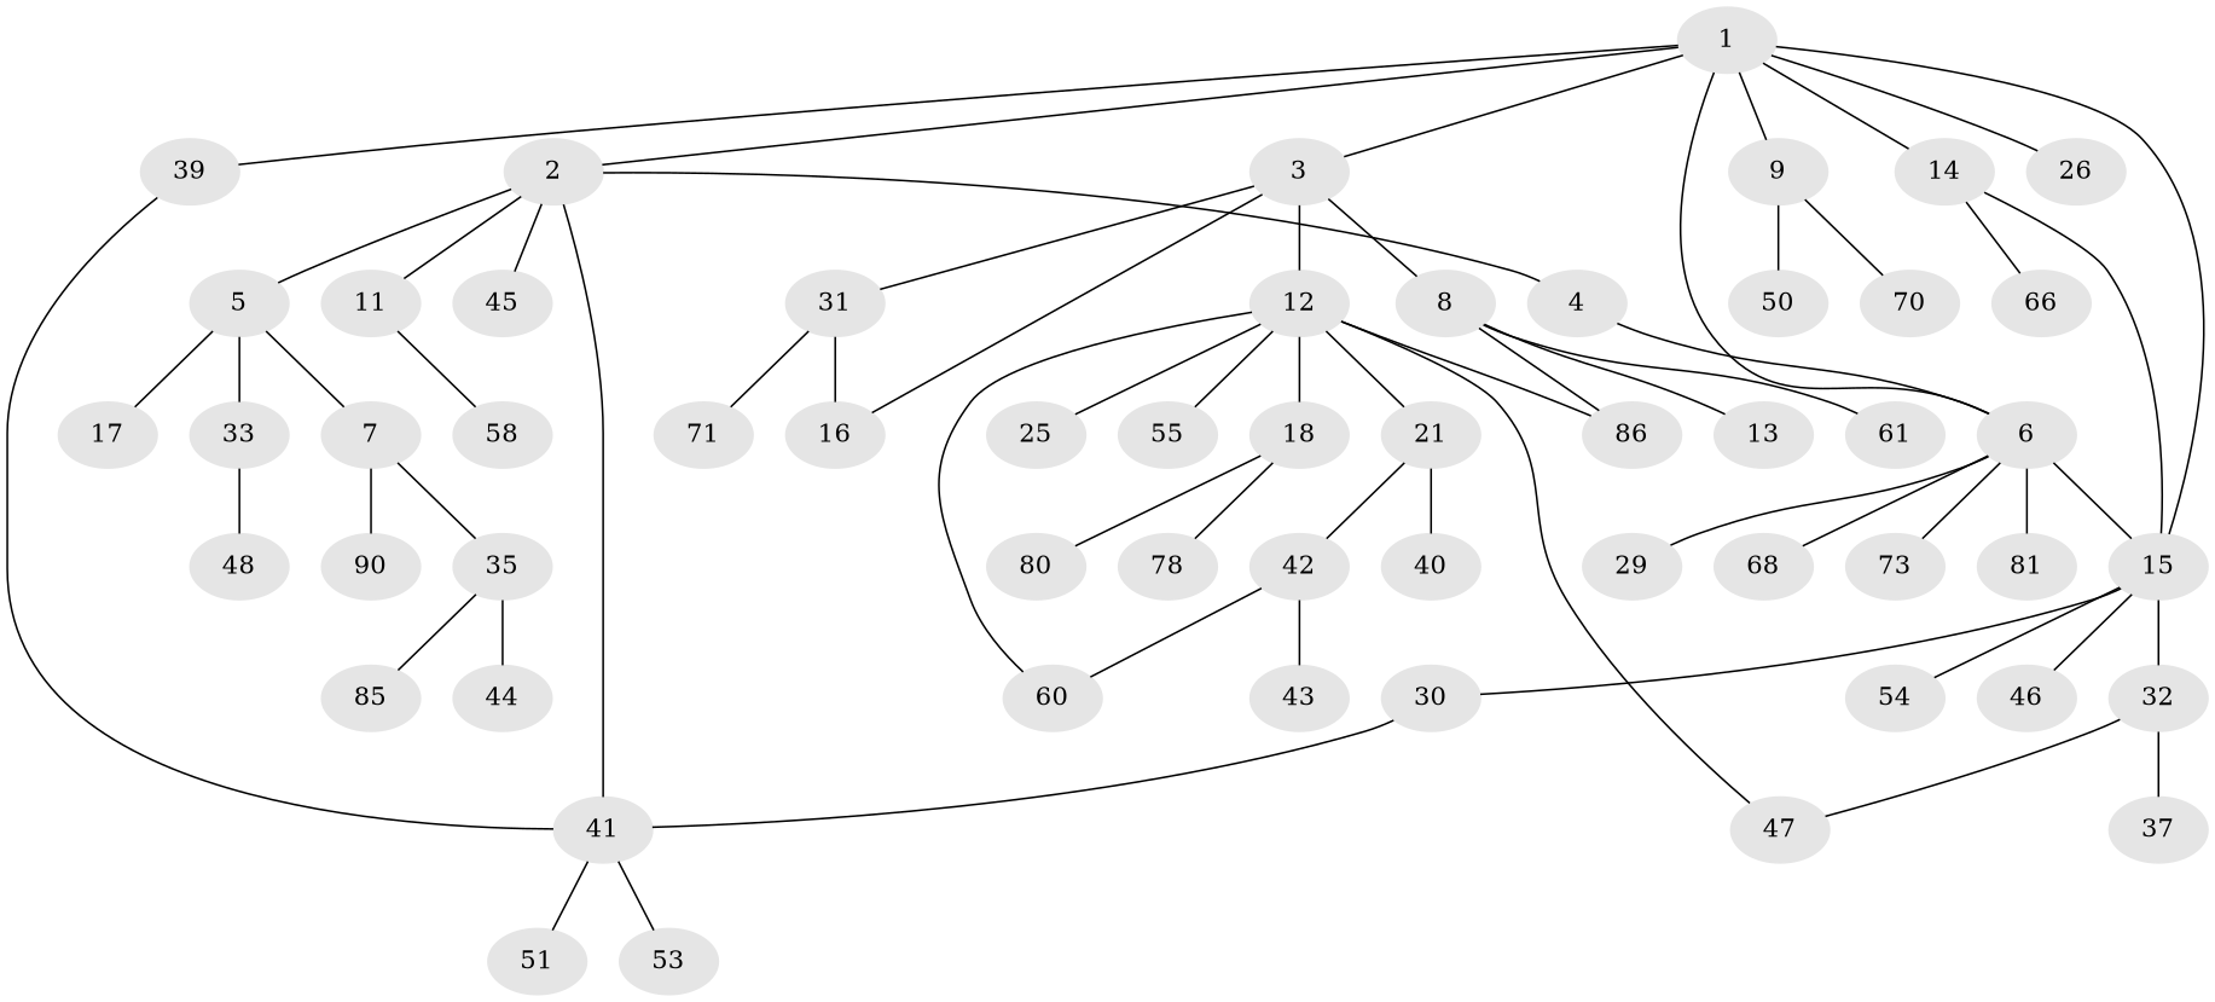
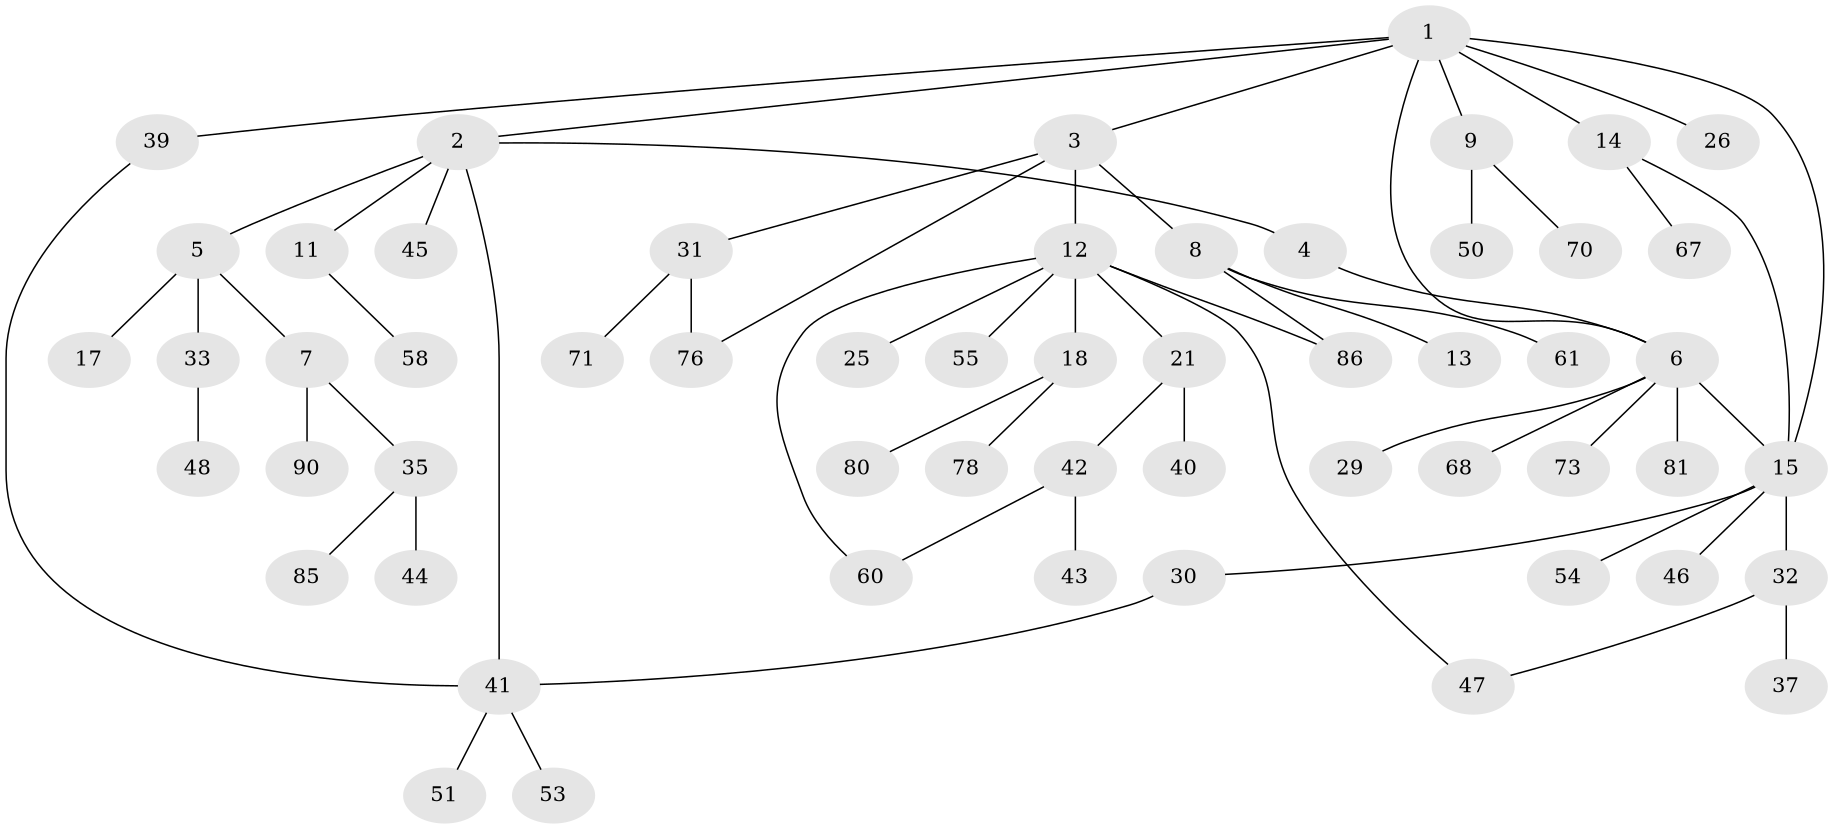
  graph {
    node [color=gray90 style=filled]
    1
    2
    3 [super="+59+10+92"]
    6 [super="+23+27"]
    9 [super="+34+37+79"]
    14
    15 [super="+28+16"]
    26
    39 [super="+75"]
    4
    5
    11
    41 [super="+49"]
    45
    8
    12 [super="+19"]
    31
-   76 [label=16]
+   76
    29
    68
    73
    81
    50
    70
-   67 [label=66]
+   67
    30 [super="+62+95"]
    32 [super="+36+69"]
    46 [super="+74"]
    54
    7 [super="+56"]
    17
    33
    58 [super="+91"]
    51 [super="+93"]
    53
    13
    61
    86
    18
    21 [super="+22"]
    25
    47
    55
    60
    71 [super="+97"]
    35
    90
    48 [super="+82"]
    44 [super="+87"]
    85
    78 [super="+96"]
    80
    40
    42 [super="+64"]
    n55 [label=37]
    43 [super="+52"]
    1 -- 2
    1 -- 3
    1 -- 6
    1 -- 9
    1 -- 14
    1 -- 15
    1 -- 26
    1 -- 39
    2 -- 4
    2 -- 5
    2 -- 11
    2 -- 41
    2 -- 45
    3 -- 8
    3 -- 12
    3 -- 31
    3 -- 76
    6 -- 15
    6 -- 29
    6 -- 68
    6 -- 73
    6 -- 81
    9 -- 50
    9 -- 70
    14 -- 15
    14 -- 67
    15 -- 30
    15 -- 32 [weight=2]
    15 -- 46
    15 -- 54
    39 -- 41
    4 -- 6
    5 -- 7
    5 -- 17
    5 -- 33
    11 -- 58
    41 -- 51
    41 -- 53
    8 -- 13
    8 -- 61
    8 -- 86
    12 -- 86
    12 -- 18
    12 -- 21
    12 -- 25
    12 -- 47
    12 -- 55
    12 -- 60
    31 -- 76
    31 -- 71
    30 -- 41
    32 -- 47
    32 -- n55
    7 -- 35
    7 -- 90
    33 -- 48
    18 -- 78
    18 -- 80
    21 -- 40
    21 -- 42
    35 -- 44
    35 -- 85
    42 -- 60
    42 -- 43
  }
